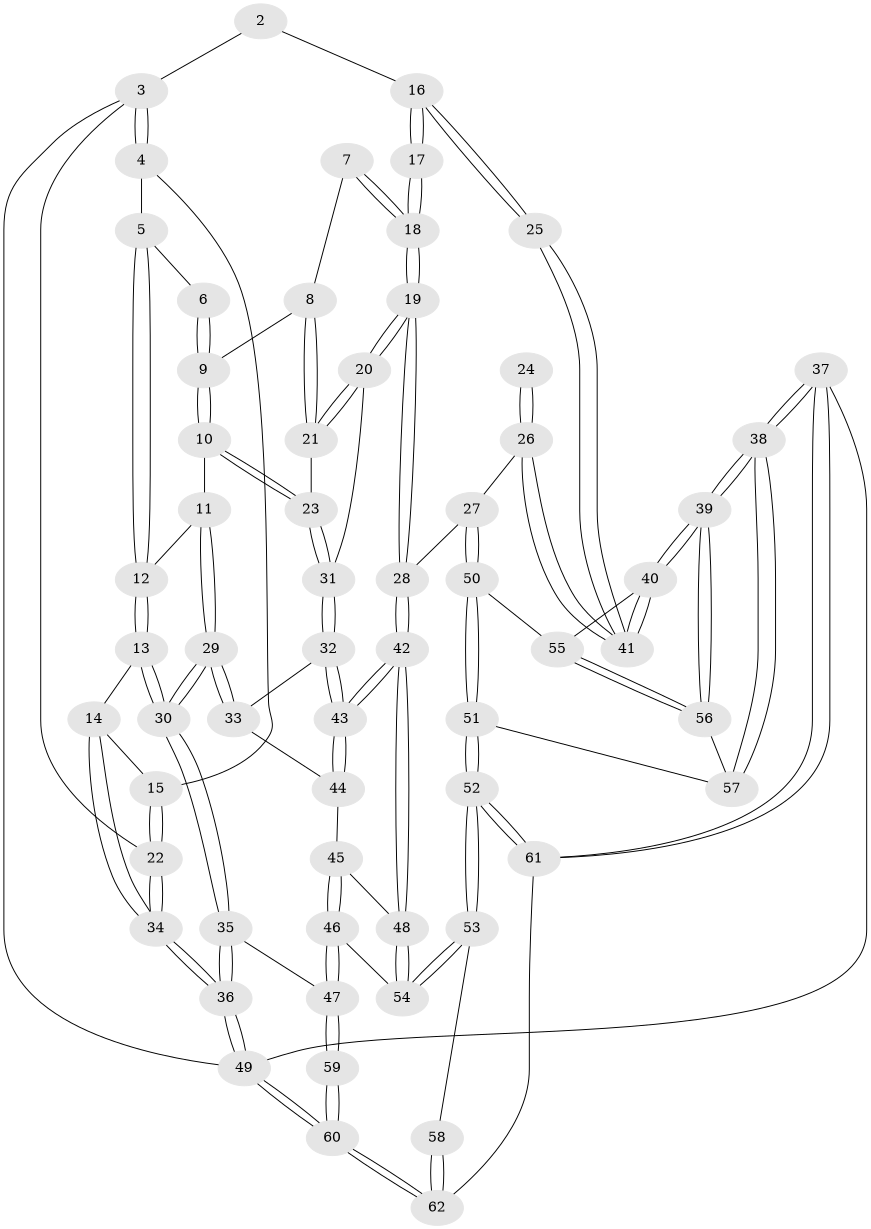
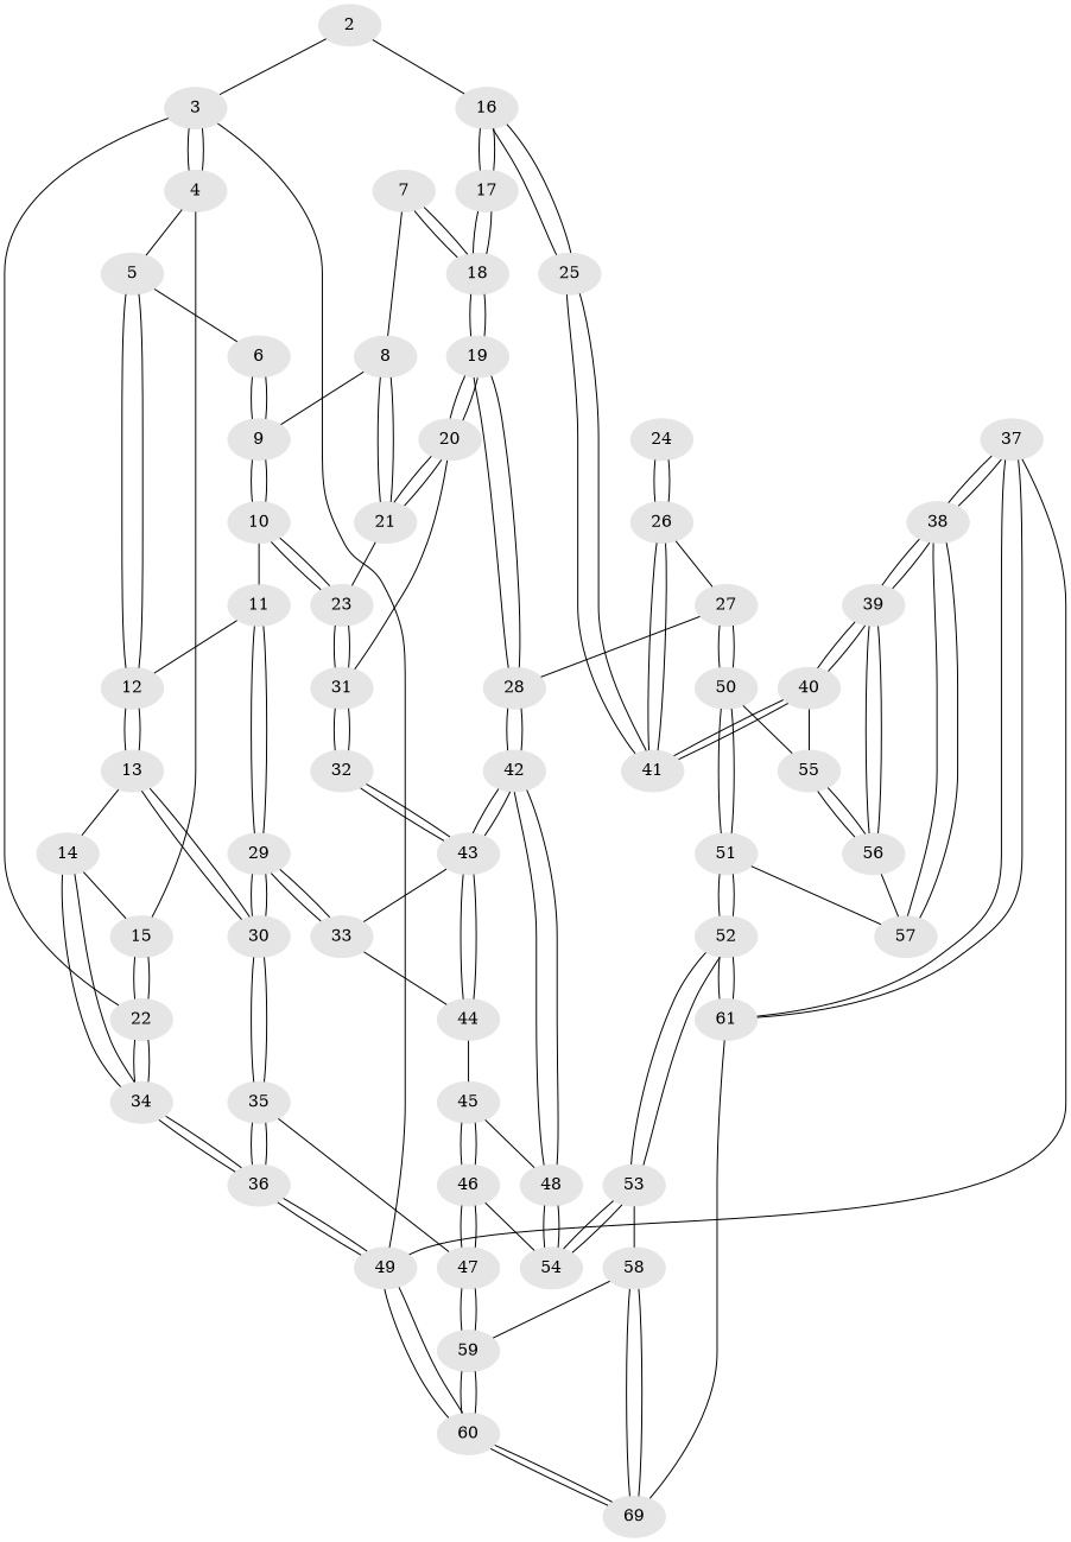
  graph {
    node [color=gray90 style=filled]
    2
    3
    16
    7
    8
    18
    4
    22
    49
    17
    25
    37
    38
    61
    5
    15
    34
    60
    6
    12
    9
    13
    10
    21
    19
    23
    11
    29
    31
    30
    33
    14
    35
    36
    41
    20
    28
    42
    32
    24
    26
    27
    50
    55
    51
    43
    48
    44
    47
    45
    59
    39
    57
-   62
+   62 [label=69]
    40
    56
    54
    46
    52
    53
    58
    2 -- 3
    2 -- 16
    3 -- 4
    3 -- 4
    3 -- 22
    3 -- 49
    16 -- 17
    16 -- 17
    16 -- 25
    16 -- 25
    7 -- 8
    7 -- 18
    7 -- 18
    8 -- 9
    8 -- 21
    8 -- 21
    18 -- 19
    18 -- 19
    4 -- 5
    4 -- 15
    22 -- 34
    22 -- 34
    49 -- 60
    49 -- 60
    17 -- 18
    17 -- 18
    25 -- 41
    25 -- 41
    37 -- 49
    37 -- 38
    37 -- 38
    37 -- 61
    37 -- 61
    38 -- 39
    38 -- 39
    38 -- 57
    38 -- 57
    61 -- 62
    5 -- 6
    5 -- 12
    5 -- 12
    15 -- 22
    15 -- 22
    34 -- 36
    34 -- 36
    60 -- 62
    60 -- 62
    6 -- 9
    6 -- 9
    12 -- 13
    12 -- 13
    9 -- 10
    9 -- 10
    13 -- 30
    13 -- 30
    13 -- 14
    10 -- 23
    10 -- 23
    10 -- 11
    21 -- 23
    19 -- 20
    19 -- 20
    19 -- 28
    19 -- 28
    23 -- 31
    23 -- 31
    11 -- 12
    11 -- 29
    11 -- 29
    29 -- 30
    29 -- 30
    29 -- 33
    29 -- 33
    31 -- 32
    31 -- 32
    30 -- 35
    30 -- 35
    33 -- 44
    14 -- 15
    14 -- 34
    14 -- 34
    35 -- 36
    35 -- 36
    35 -- 47
    36 -- 49
    36 -- 49
    20 -- 21
    20 -- 21
    20 -- 31
    28 -- 42
    28 -- 42
    42 -- 43
    42 -- 43
    42 -- 48
    42 -- 48
-   32 -- 33
+   43 -- 33
    32 -- 43
    32 -- 43
    24 -- 26
    24 -- 26
    26 -- 41
    26 -- 41
    26 -- 27
    27 -- 28
    27 -- 50
    27 -- 50
    50 -- 55
    50 -- 51
    50 -- 51
    55 -- 56
    55 -- 56
    51 -- 57
    51 -- 52
    51 -- 52
    43 -- 44
    43 -- 44
    48 -- 54
    48 -- 54
    44 -- 45
    47 -- 59
    47 -- 59
    45 -- 48
    45 -- 46
    45 -- 46
    59 -- 60
    59 -- 60
    39 -- 40
    39 -- 40
    39 -- 56
    39 -- 56
    40 -- 41
    40 -- 41
    40 -- 55
    56 -- 57
    46 -- 47
    46 -- 47
    46 -- 54
    52 -- 61
    52 -- 61
    52 -- 53
    52 -- 53
    53 -- 54
    53 -- 54
    53 -- 58
+   58 -- 59
    58 -- 62
    58 -- 62
  }
